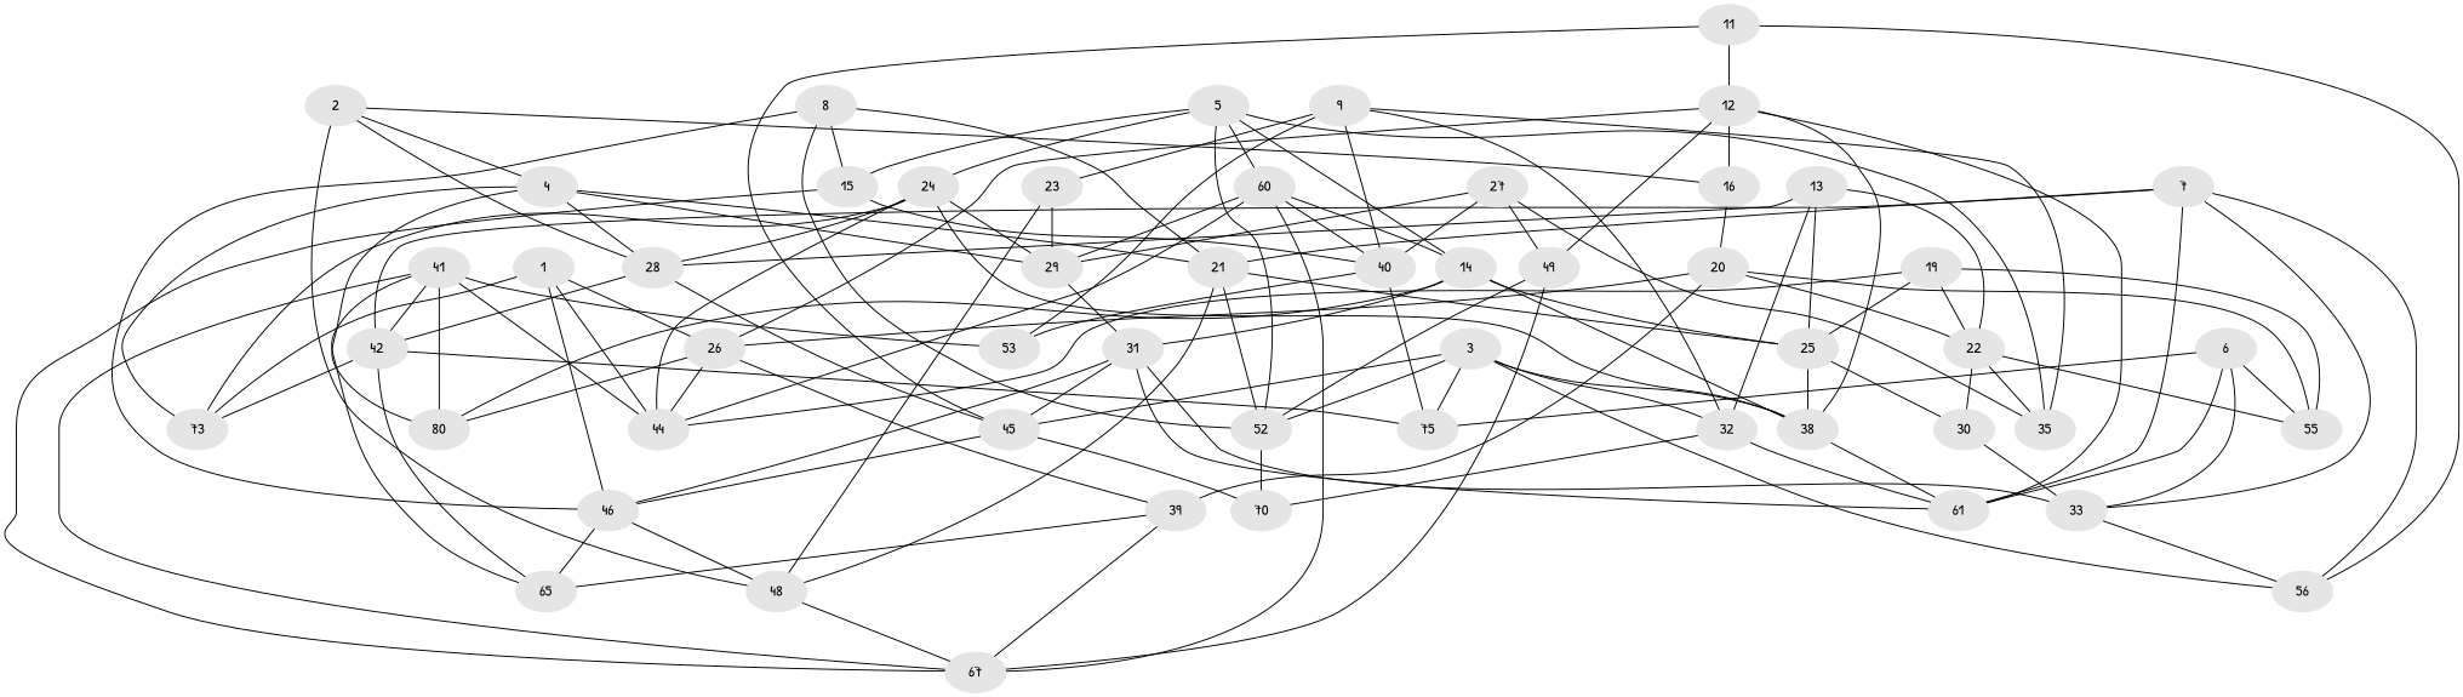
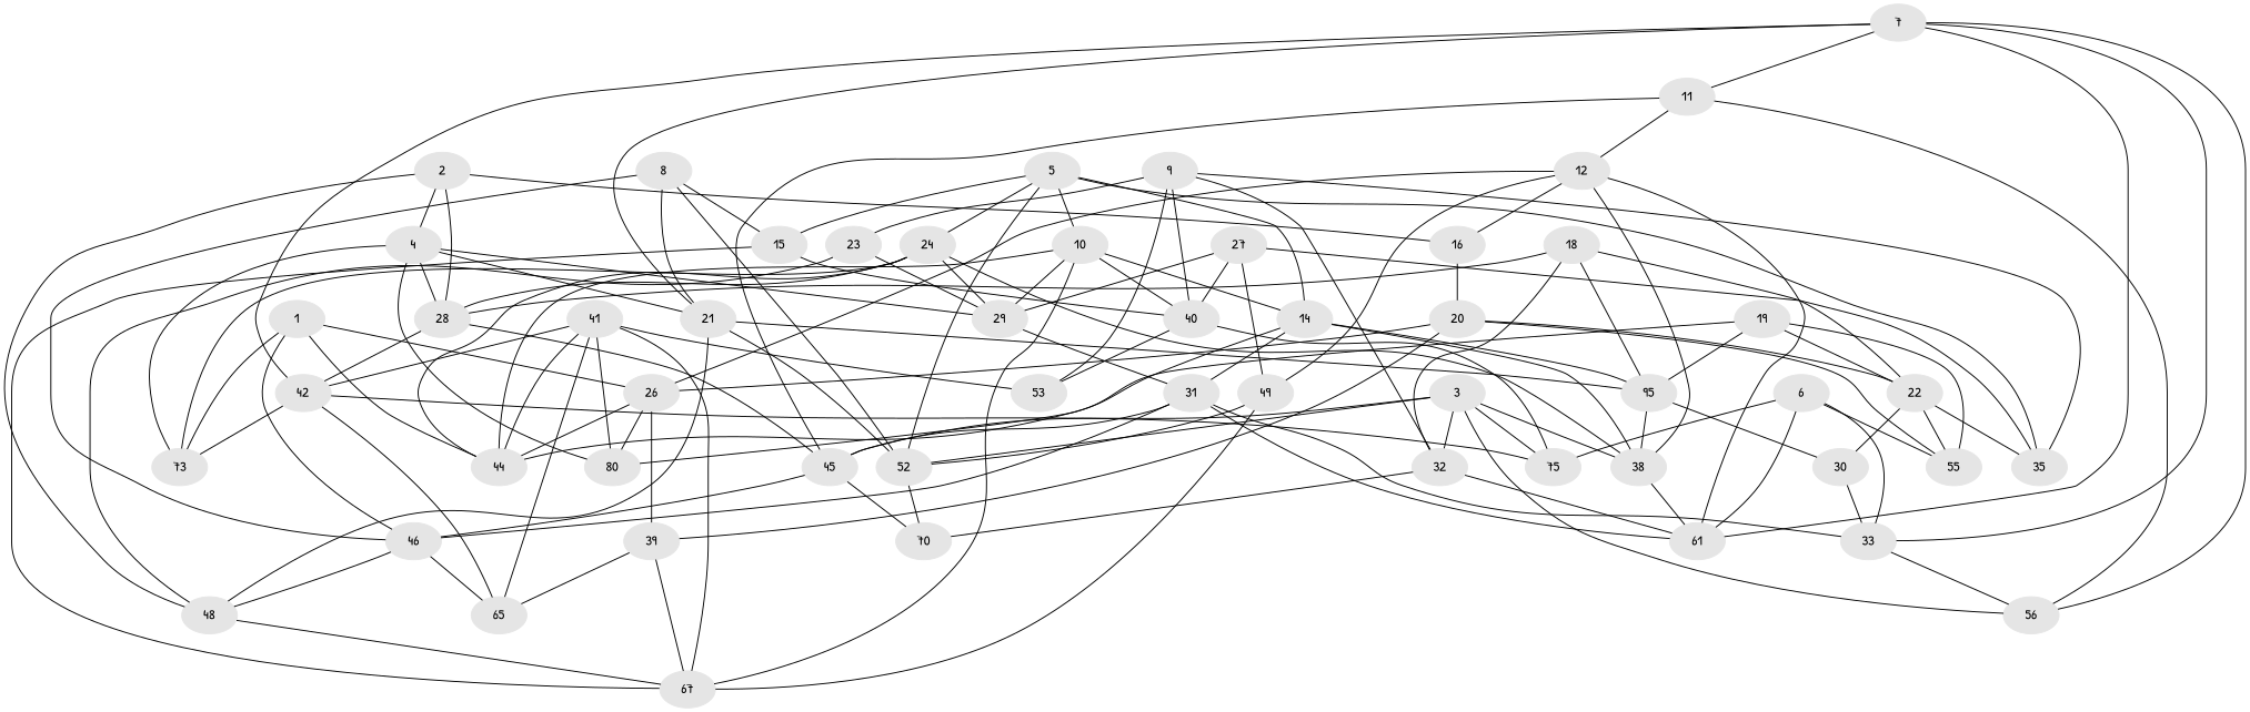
  graph {
    fontname="Patrick Hand"
    node [color=gray90 fontname="Patrick Hand" style=filled]
    edge [fontname="Patrick Hand"]
    26 [super="+70"]
    44 [super="+57"]
    80
    39
    1
    46 [super="+72"]
    73
    48 [super="+71"]
    65
    4 [super="+43"]
    28 [super="+47"]
    21 [super="+60"]
    29 [super="+36"]
    2
    16
    20 [super="+81"]
    45 [super="+58"]
    42 [super="+78"]
    67 [super="+79"]
    3 [super="+34"]
    32 [super="+74"]
    38 [super="+83"]
    52 [super="+76"]
    56
    75
    61 [super="+66"]
    n27 [label=70]
-   25 [super="+63"]
+   25 [super="+63" label=95]
    31 [super="+82"]
    5 [super="+59"]
-   10 [super="+50" label=60]
+   10 [super="+50"]
    14 [super="+64"]
    15
    24 [super="+51"]
    35
    40 [super="+69"]
    33 [super="+37"]
    6
    55
    7 [super="+18"]
    11
    12 [super="+17"]
    8
    9 [super="+68"]
    23
    53
    49
    22 [super="+62"]
    30
-   13
+   13 [label=18]
    19
    27
    41 [super="+54"]
    26 -- 44
    26 -- 80
    26 -- 39
    39 -- 65
    39 -- 67
    1 -- 26
    1 -- 44
    1 -- 46
    1 -- 73
    46 -- 48
    46 -- 65
    48 -- 67
    4 -- 80
    4 -- 73
    4 -- 28
    4 -- 21
    4 -- 29
    28 -- 45
    28 -- 42
    21 -- 48
    21 -- 52
    21 -- 25
    29 -- 31
    2 -- 48
    2 -- 4
    2 -- 28
    2 -- 16
    16 -- 20 [weight=2]
    20 -- 26
    20 -- 39
    20 -- 55
    20 -- 22
    45 -- 46
    45 -- n27
    42 -- 73
    42 -- 65
    42 -- 75
    3 -- 45
    3 -- 32
    3 -- 38
    3 -- 52
    3 -- 56
    3 -- 75
    32 -- 61
    32 -- n27 [weight=2]
    38 -- 61
    52 -- n27
    25 -- 38
    25 -- 30
    31 -- 46
    31 -- 45
    31 -- 61
    31 -- 33
    5 -- 52
    5 -- 10
    5 -- 14
    5 -- 15
    5 -- 24
    5 -- 35
    10 -- 44
    10 -- 29
    10 -- 67
    10 -- 14
    10 -- 40
    14 -- 80
    14 -- 38
    14 -- 25
    14 -- 31
    15 -- 67
    15 -- 40
    24 -- 44
    24 -- 73
    24 -- 28
    24 -- 29
    24 -- 38
    40 -- 75
    40 -- 53
    33 -- 56
    6 -- 75
    6 -- 61
    6 -- 33
    6 -- 55
    7 -- 21
    7 -- 42
    7 -- 56
    7 -- 61
    7 -- 33
+   7 -- 11
    11 -- 45
    11 -- 56
    11 -- 12
    12 -- 26
    12 -- 16
    12 -- 38
    12 -- 61
    12 -- 49
    8 -- 46
    8 -- 21
    8 -- 52
    8 -- 15
    9 -- 32
    9 -- 35
    9 -- 40
    9 -- 23
    9 -- 53 [weight=2]
    23 -- 48 [weight=2]
    23 -- 29
    49 -- 67
    49 -- 52
    22 -- 35
    22 -- 55
    22 -- 30
    30 -- 33 [weight=2]
    13 -- 28
    13 -- 32
    13 -- 25
    13 -- 22
    19 -- 44
    19 -- 25
    19 -- 55
    19 -- 22
    27 -- 29
    27 -- 35
    27 -- 40
    27 -- 49
    41 -- 44
    41 -- 80
    41 -- 65
    41 -- 42
    41 -- 67
    41 -- 53
  }
